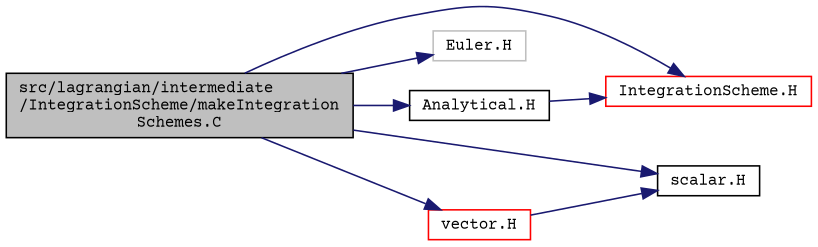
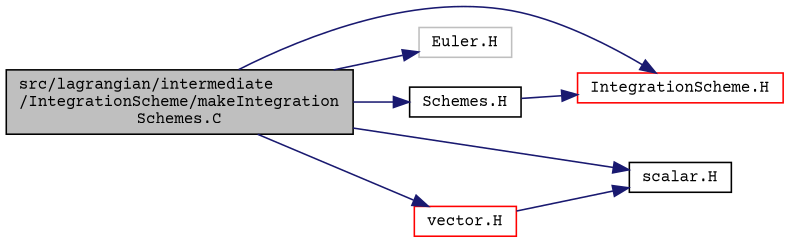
  digraph {
    fontname="Courier Prime"
    rankdir=LR
    node [color=black fontname="Courier Prime" fontsize=10 shape=record]
    edge [color=midnightblue fontname="Courier Prime" fontsize=10 labelfontname=FreeSans labelfontsize=10 style=solid]
    n1 [fillcolor=grey75 fontcolor=black height=0.2 label="src/lagrangian/intermediate\l/IntegrationScheme/makeIntegration\lSchemes.C" style=filled width=0.4]
    n2 [color=red height=0.2 label="IntegrationScheme.H" width=0.4]
    n3 [color=grey75 height=0.2 label="Euler.H" width=0.4]
-   n4 [height=0.2 label="Analytical.H" width=0.4]
+   n4 [height=0.2 label="Schemes.H" width=0.4]
    n5 [height=0.2 label="scalar.H" width=0.4]
    n6 [color=red height=0.2 label="vector.H" width=0.4]
    n1 -> n2
    n1 -> n3
    n1 -> n4
    n1 -> n5
    n1 -> n6
    n4 -> n2
    n6 -> n5
  }
